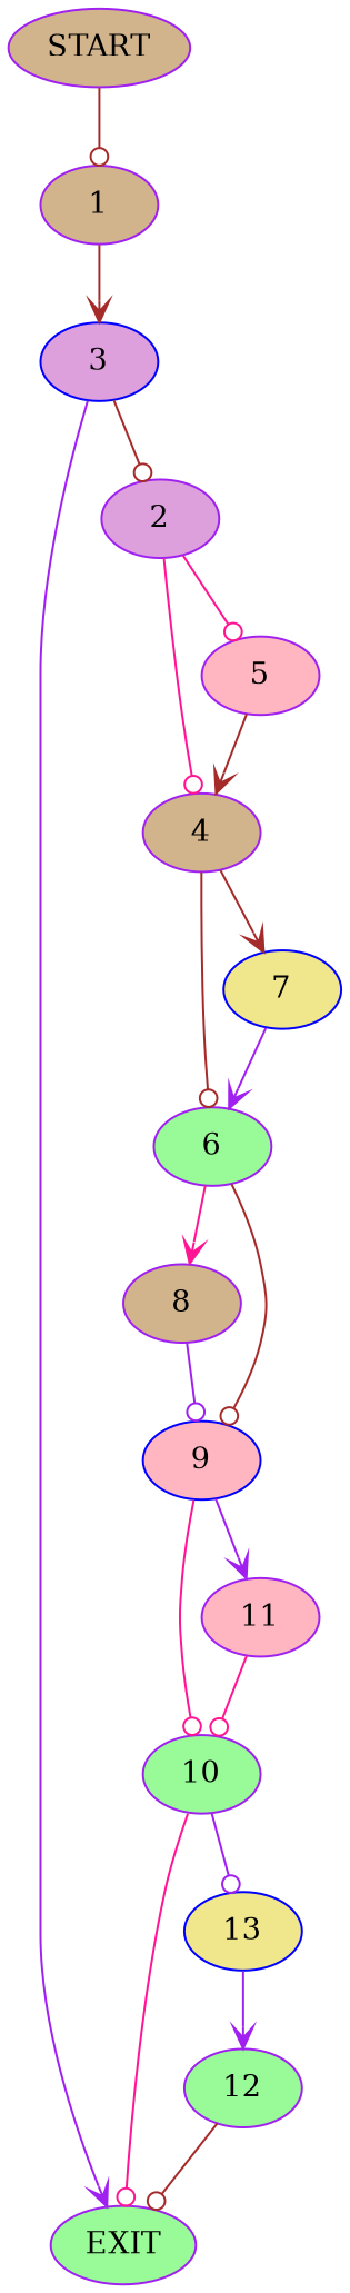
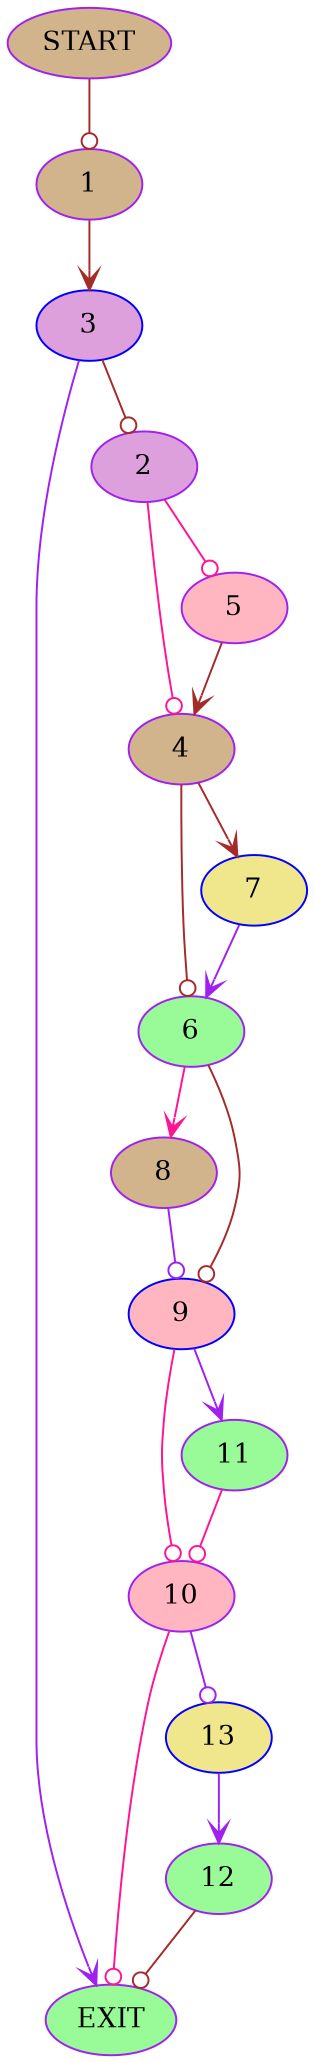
  digraph {
    fontname="DejaVu Serif"
    node [color=purple fillcolor=tan fontname="DejaVu Serif" style=filled]
    edge [arrowhead=odot color=brown fontname="DejaVu Serif"]
    n1 [label=START]
    1
    3 [color=blue fillcolor=plum]
    n4 [fillcolor=palegreen label=EXIT]
    2 [fillcolor=plum]
    4
    5 [fillcolor=lightpink]
    6 [fillcolor=palegreen]
    7 [color=blue fillcolor=khaki]
    8
    9 [color=blue fillcolor=lightpink]
-   10 [fillcolor=palegreen]
-   11 [fillcolor=lightpink]
+   10 [fillcolor=lightpink]
+   11 [fillcolor=palegreen]
    13 [color=blue fillcolor=khaki]
    12 [fillcolor=palegreen]
    n1 -> 1
    1 -> 3 [arrowhead=vee]
    3 -> n4 [arrowhead=vee color=purple]
    3 -> 2
    2 -> 4 [color=deeppink]
    2 -> 5 [color=deeppink]
    4 -> 6
    4 -> 7 [arrowhead=vee]
    5 -> 4 [arrowhead=vee]
    6 -> 8 [arrowhead=vee color=deeppink]
    6 -> 9
    7 -> 6 [arrowhead=vee color=purple]
    8 -> 9 [color=purple]
    9 -> 10 [color=deeppink]
    9 -> 11 [arrowhead=vee color=purple]
    10 -> n4 [color=deeppink]
    10 -> 13 [color=purple]
    11 -> 10 [color=deeppink]
    13 -> 12 [arrowhead=vee color=purple]
    12 -> n4
  }
